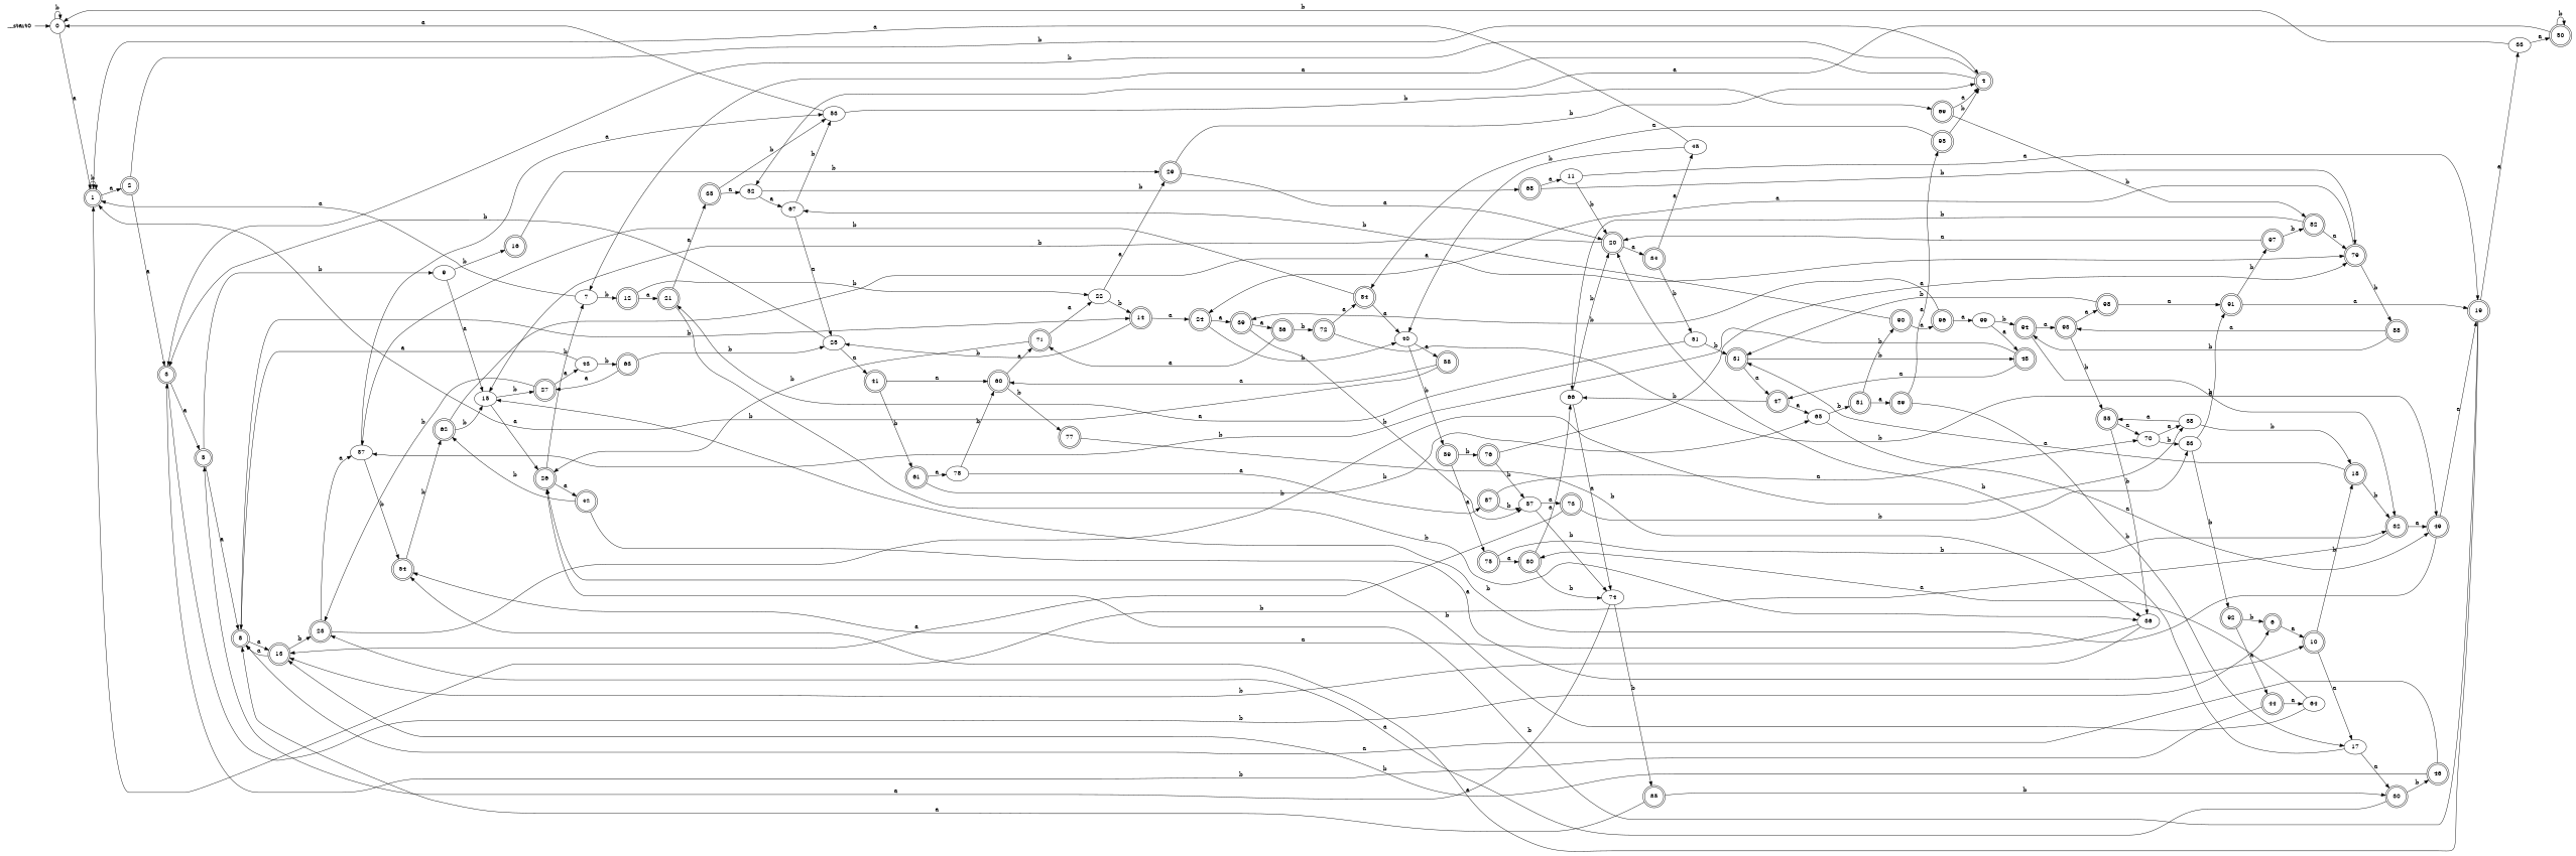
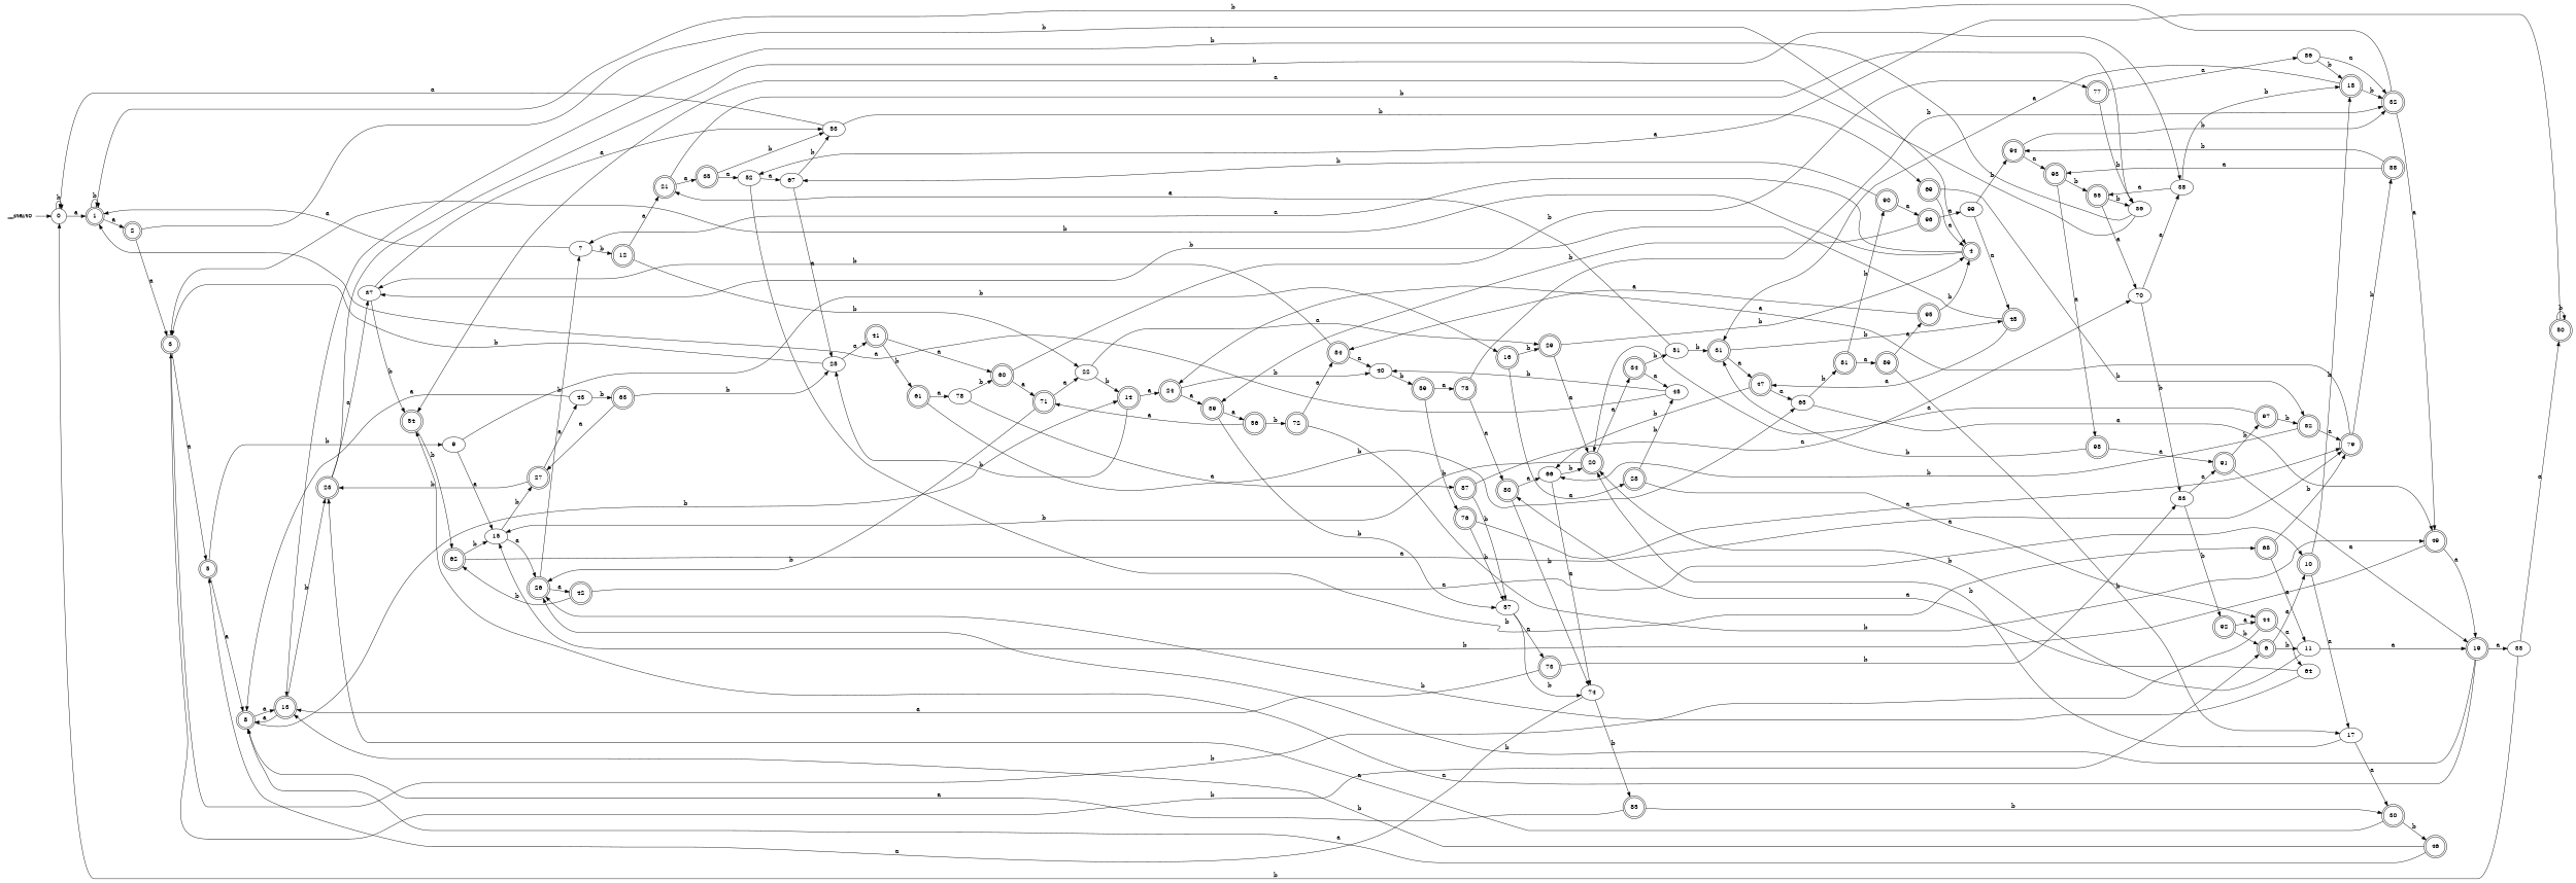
  digraph {
    rankdir=LR
    node [shape=doublecircle]
    __start0 [shape=none]
    0 [shape=circle]
    1
    2
    3
    4
    5
    6
    7 [shape=""]
    8
    9 [shape=""]
    10
    11 [shape=""]
    12
    13
    14
    15 [shape=""]
    16
    17 [shape=""]
    18
    19
    20
    21
    22 [shape=""]
    23
    24
    25 [shape=""]
    26
    27
+   28
    29
    30
    31
    32
    33 [shape=""]
    54
    34
    35
    36 [shape=""]
    37 [shape=""]
    38 [shape=""]
    39
    40 [shape=""]
    41
    42
    43 [shape=""]
    44
    45 [shape=""]
    46
    47
    48
    49
    50
    51 [shape=""]
    52 [shape=""]
    53 [shape=""]
    55
    56
    57 [shape=""]
-   58
    59
    60
    61
    62
    63
    64 [shape=""]
    65 [shape=""]
    66 [shape=""]
    67 [shape=""]
    68
    69
    70 [shape=""]
    71
    72
    73
    74 [shape=""]
    75
    76
    77
    78 [shape=""]
    79
    80
    81
    82
    83 [shape=""]
    84
    85
+   86 [shape=""]
    87
    88
    89
    90
    91
    92
    93
    94
    95
    96
    97
    98
    99 [shape=""]
    __start0 -> 0
    0 -> 0 [label=b]
    0 -> 1 [label=a]
    1 -> 1 [label=b]
    1 -> 2 [label=a]
    2 -> 3 [label=a]
    2 -> 4 [label=b]
    3 -> 5 [label=a]
    3 -> 6 [label=b]
    4 -> 3 [label=b]
    4 -> 7 [label=a]
    5 -> 8 [label=a]
    5 -> 9 [label=b]
    6 -> 10 [label=a]
+   6 -> 11 [label=b]
    7 -> 1 [label=a]
    7 -> 12 [label=b]
    8 -> 13 [label=a]
    8 -> 14 [label=b]
    9 -> 15 [label=a]
    9 -> 16 [label=b]
    10 -> 17 [label=a]
    10 -> 18 [label=b]
    11 -> 19 [label=a]
    11 -> 20 [label=b]
    12 -> 21 [label=a]
    12 -> 22 [label=b]
    13 -> 8 [label=a]
    13 -> 23 [label=b]
    14 -> 24 [label=a]
    14 -> 25 [label=b]
    15 -> 26 [label=a]
    15 -> 27 [label=b]
+   16 -> 28 [label=a]
    16 -> 29 [label=b]
    17 -> 20 [label=b]
    17 -> 30 [label=a]
    18 -> 31 [label=a]
    18 -> 32 [label=b]
    19 -> 26 [label=b]
    19 -> 33 [label=a]
    19 -> 54 [label=a]
    20 -> 15 [label=b]
    20 -> 34 [label=a]
    21 -> 35 [label=a]
    21 -> 36 [label=b]
    22 -> 14 [label=b]
    22 -> 29 [label=a]
    23 -> 37 [label=a]
    23 -> 38 [label=b]
    24 -> 39 [label=a]
    24 -> 40 [label=b]
    25 -> 3 [label=b]
    25 -> 41 [label=a]
    26 -> 7 [label=b]
    26 -> 42 [label=a]
    27 -> 23 [label=b]
    27 -> 43 [label=a]
+   28 -> 44 [label=a]
+   28 -> 45 [label=b]
    29 -> 4 [label=b]
    29 -> 20 [label=a]
    30 -> 23 [label=a]
    30 -> 46 [label=b]
    31 -> 47 [label=a]
    31 -> 48 [label=b]
    32 -> 1 [label=b]
    32 -> 49 [label=a]
    33 -> 0 [label=b]
    33 -> 50 [label=a]
    54 -> 62 [label=b]
    34 -> 45 [label=a]
    34 -> 51 [label=b]
    35 -> 52 [label=a]
    35 -> 53 [label=b]
    36 -> 13 [label=b]
    36 -> 54 [label=a]
    37 -> 54 [label=b]
    37 -> 53 [label=a]
    38 -> 18 [label=b]
    38 -> 55 [label=a]
    39 -> 56 [label=a]
    39 -> 57 [label=b]
-   40 -> 58 [label=a]
    40 -> 59 [label=b]
    41 -> 60 [label=a]
    41 -> 61 [label=b]
    42 -> 10 [label=a]
    42 -> 62 [label=b]
    43 -> 8 [label=a]
    43 -> 63 [label=b]
    44 -> 3 [label=b]
    44 -> 64 [label=a]
    45 -> 1 [label=a]
    45 -> 40 [label=b]
    46 -> 8 [label=a]
    46 -> 13 [label=b]
    47 -> 65 [label=a]
    47 -> 66 [label=b]
    48 -> 37 [label=b]
    48 -> 47 [label=a]
    49 -> 15 [label=b]
    49 -> 19 [label=a]
    50 -> 50 [label=b]
    50 -> 52 [label=a]
    51 -> 21 [label=a]
    51 -> 31 [label=b]
    52 -> 67 [label=a]
    52 -> 68 [label=b]
    53 -> 0 [label=a]
    53 -> 69 [label=b]
    55 -> 36 [label=b]
    55 -> 70 [label=a]
    56 -> 71 [label=a]
    56 -> 72 [label=b]
    57 -> 73 [label=a]
    57 -> 74 [label=b]
-   58 -> 1 [label=b]
-   58 -> 60 [label=a]
    59 -> 75 [label=a]
    59 -> 76 [label=b]
    60 -> 71 [label=a]
    60 -> 77 [label=b]
    61 -> 65 [label=b]
    61 -> 78 [label=a]
    62 -> 15 [label=b]
    62 -> 79 [label=a]
    63 -> 25 [label=b]
    63 -> 27 [label=a]
    64 -> 26 [label=b]
    64 -> 80 [label=a]
    65 -> 49 [label=a]
    65 -> 81 [label=b]
    66 -> 20 [label=b]
    66 -> 74 [label=a]
    67 -> 25 [label=a]
    67 -> 53 [label=b]
    68 -> 11 [label=a]
    68 -> 79 [label=b]
    69 -> 4 [label=a]
    69 -> 82 [label=b]
    70 -> 38 [label=a]
    70 -> 83 [label=b]
    71 -> 22 [label=a]
    71 -> 26 [label=b]
    72 -> 49 [label=b]
    72 -> 84 [label=a]
    73 -> 13 [label=a]
    73 -> 83 [label=b]
    74 -> 5 [label=a]
    74 -> 85 [label=b]
    75 -> 32 [label=b]
    75 -> 80 [label=a]
    76 -> 57 [label=b]
    76 -> 79 [label=a]
    77 -> 36 [label=b]
+   77 -> 86 [label=a]
    78 -> 60 [label=b]
    78 -> 87 [label=a]
    79 -> 24 [label=a]
    79 -> 88 [label=b]
    80 -> 66 [label=a]
    80 -> 74 [label=b]
    81 -> 89 [label=a]
    81 -> 90 [label=b]
    82 -> 66 [label=b]
    82 -> 79 [label=a]
    83 -> 91 [label=a]
    83 -> 92 [label=b]
    84 -> 37 [label=b]
    84 -> 40 [label=a]
    85 -> 8 [label=a]
    85 -> 30 [label=b]
+   86 -> 18 [label=b]
+   86 -> 32 [label=a]
    87 -> 57 [label=b]
    87 -> 70 [label=a]
    88 -> 93 [label=a]
    88 -> 94 [label=b]
    89 -> 17 [label=b]
    89 -> 95 [label=a]
    90 -> 67 [label=b]
    90 -> 96 [label=a]
    91 -> 19 [label=a]
    91 -> 97 [label=b]
    92 -> 6 [label=b]
    92 -> 44 [label=a]
    93 -> 55 [label=b]
    93 -> 98 [label=a]
    94 -> 32 [label=b]
    94 -> 93 [label=a]
    95 -> 4 [label=b]
    95 -> 84 [label=a]
    96 -> 39 [label=b]
    96 -> 99 [label=a]
    97 -> 20 [label=a]
    97 -> 82 [label=b]
    98 -> 31 [label=b]
    98 -> 91 [label=a]
    99 -> 48 [label=a]
    99 -> 94 [label=b]
  }
